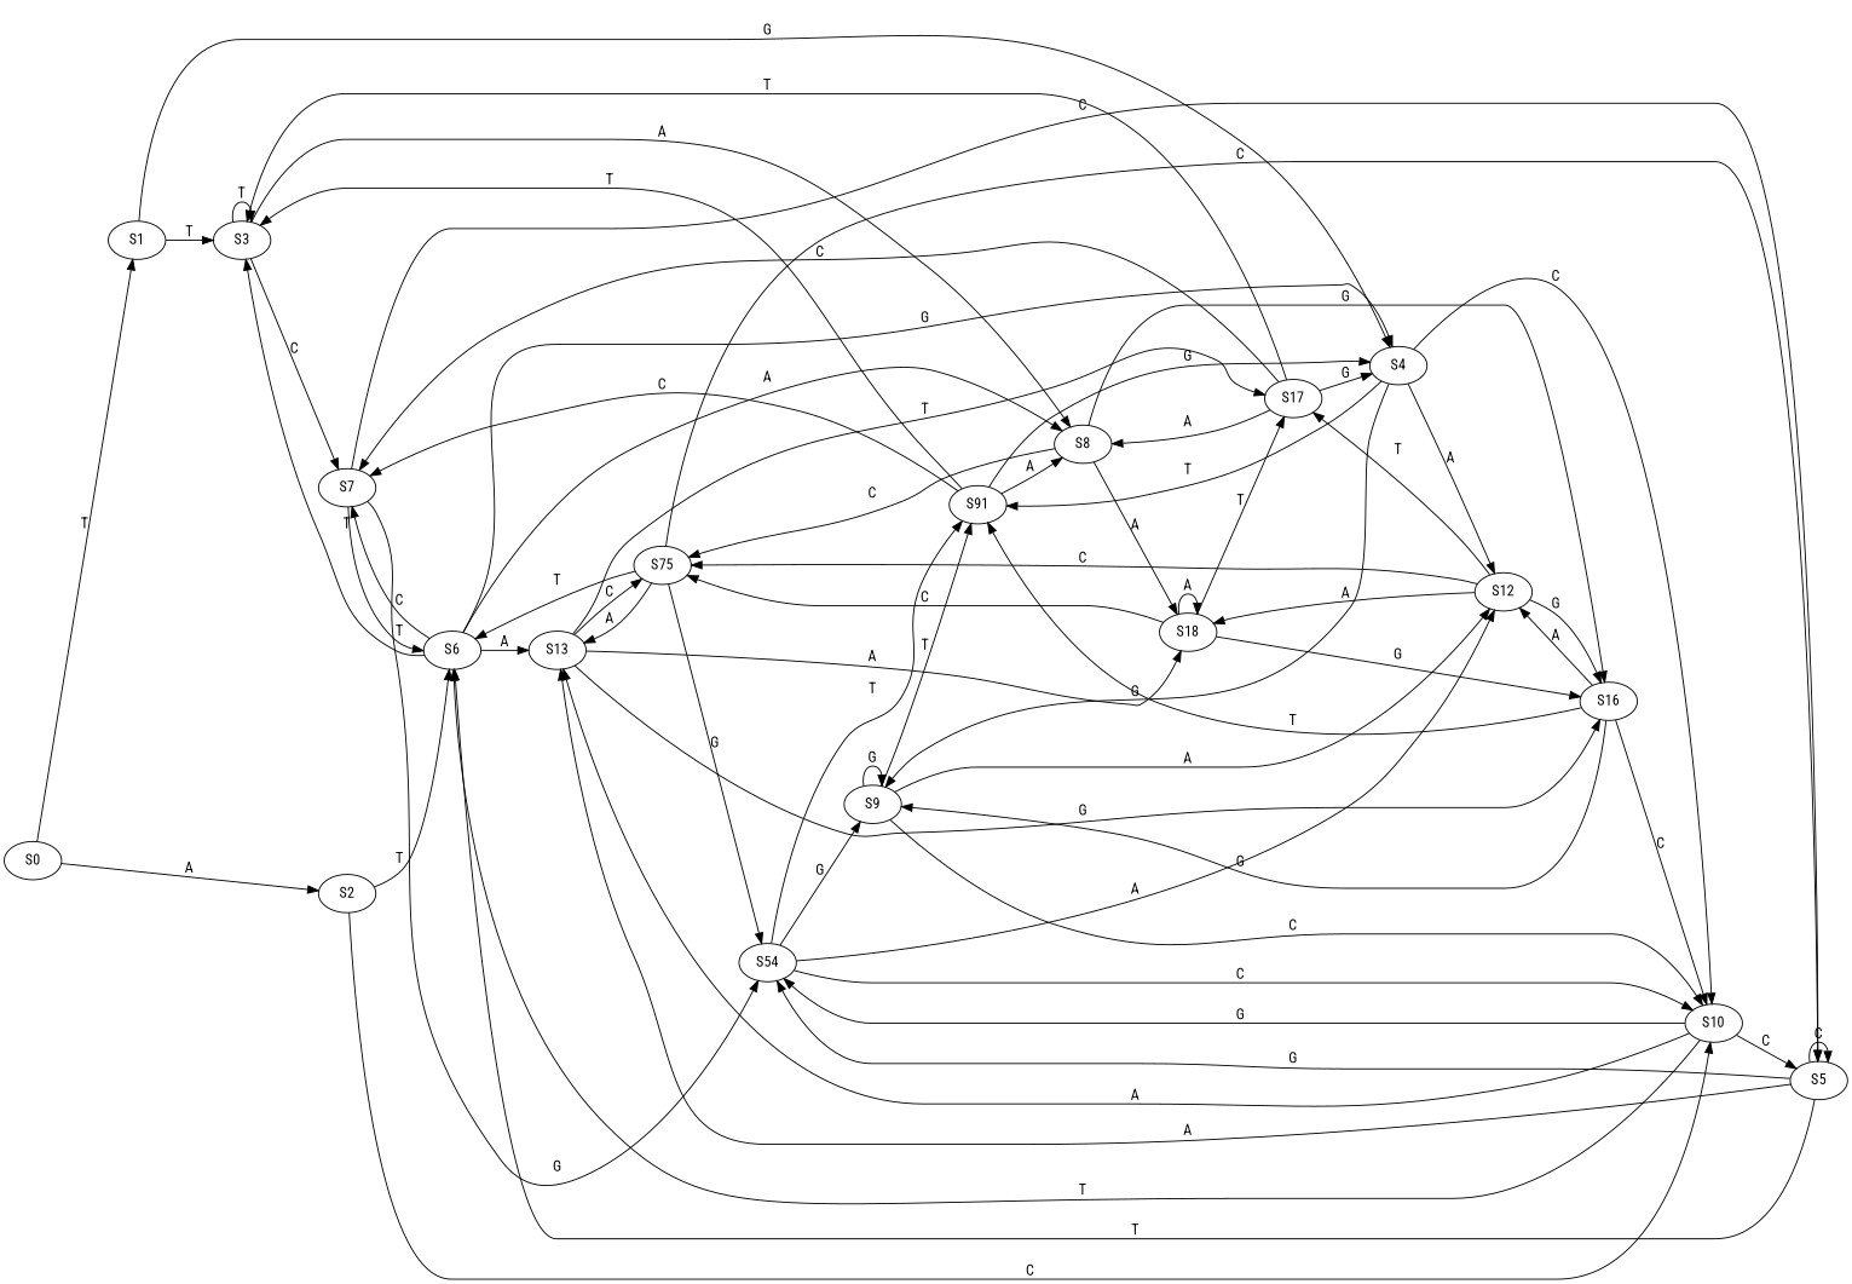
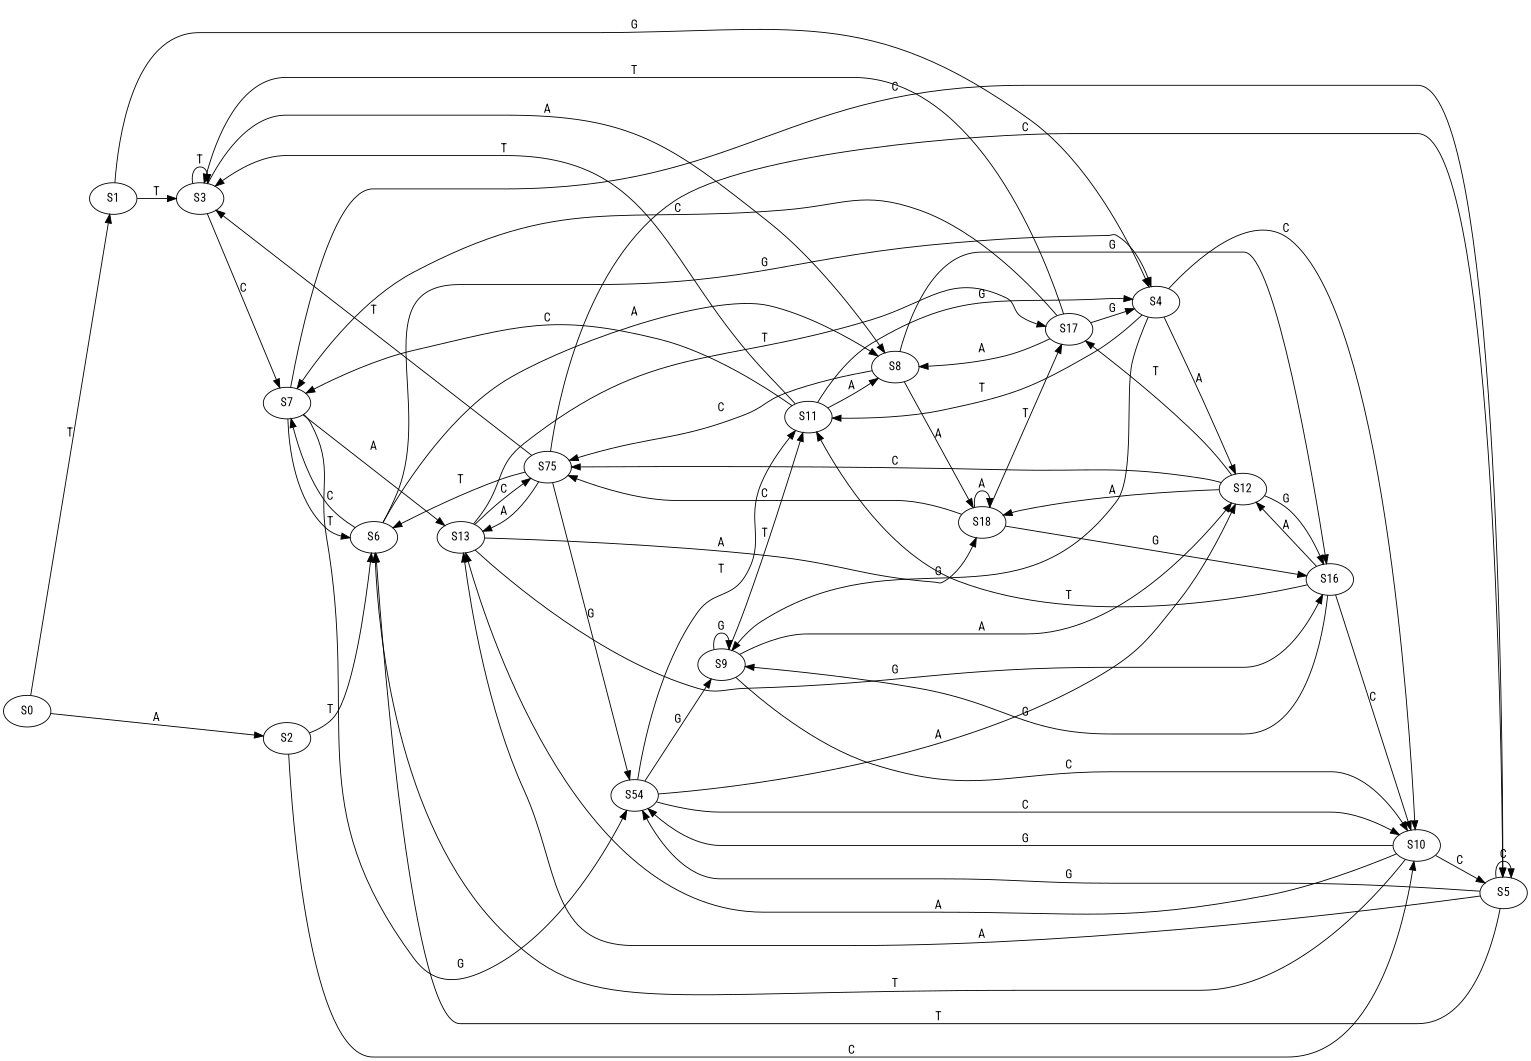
  strict digraph {
    fontname="Roboto Condensed"
    rankdir=LR
    node [fontname="Roboto Condensed"]
    edge [fontname="Roboto Condensed"]
    S0
    S1
    S2
    S3
    S4
    S6
    S10
    S7
    S8
    S9
-   S11 [label=S91]
+   S11
    S12
    S5
    S13
    n15 [label=S54]
    n16 [label=S75]
    S16
    S18
    S17
    S0 -> S1 [label=T]
    S0 -> S2 [label=A]
    S1 -> S3 [label=T]
    S1 -> S4 [label=G]
    S2 -> S6 [label=T]
    S2 -> S10 [label=C]
    S3 -> S3 [label=T]
    S3 -> S7 [label=C]
    S3 -> S8 [label=A]
    S4 -> S10 [label=C]
    S4 -> S9 [label=G]
    S4 -> S11 [label=T]
    S4 -> S12 [label=A]
-   S6 -> S3 [label=T]
+   n16 -> S3 [label=T]
    S6 -> S4 [label=G]
    S6 -> S7 [label=C]
    S6 -> S8 [label=A]
    S10 -> S6 [label=T]
    S10 -> S5 [label=C]
    S10 -> S13 [label=A]
    S10 -> n15 [label=G]
    S7 -> S6 [label=T]
    S7 -> S5 [label=C]
-   S6 -> S13 [label=A]
+   S7 -> S13 [label=A]
    S7 -> n15 [label=G]
    S8 -> n16 [label=C]
    S8 -> S16 [label=G]
    S8 -> S18 [label=A]
    S9 -> S10 [label=C]
    S9 -> S9 [label=G]
    S9 -> S11 [label=T]
    S9 -> S12 [label=A]
    S11 -> S3 [label=T]
    S11 -> S4 [label=G]
    S11 -> S7 [label=C]
    S11 -> S8 [label=A]
    S12 -> n16 [label=C]
    S12 -> S16 [label=G]
    S12 -> S18 [label=A]
    S12 -> S17 [label=T]
    S5 -> S6 [label=T]
    S5 -> S5 [label=C]
    S5 -> S13 [label=A]
    S5 -> n15 [label=G]
    S13 -> n16 [label=C]
    S13 -> S16 [label=G]
    S13 -> S18 [label=A]
    S13 -> S17 [label=T]
    n15 -> S10 [label=C]
    n15 -> S9 [label=G]
    n15 -> S11 [label=T]
    n15 -> S12 [label=A]
    n16 -> S6 [label=T]
    n16 -> S5 [label=C]
    n16 -> S13 [label=A]
    n16 -> n15 [label=G]
    S16 -> S10 [label=C]
    S16 -> S9 [label=G]
    S16 -> S11 [label=T]
    S16 -> S12 [label=A]
    S18 -> n16 [label=C]
    S18 -> S16 [label=G]
    S18 -> S18 [label=A]
    S18 -> S17 [label=T]
    S17 -> S3 [label=T]
    S17 -> S4 [label=G]
    S17 -> S7 [label=C]
    S17 -> S8 [label=A]
  }
